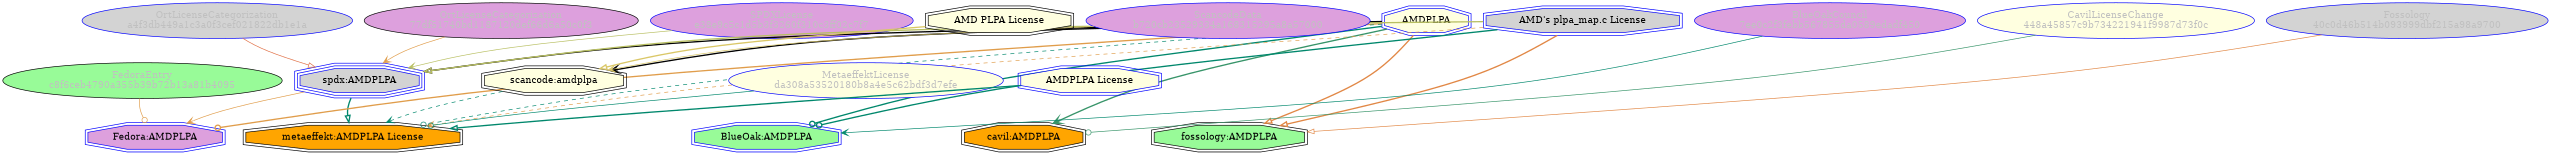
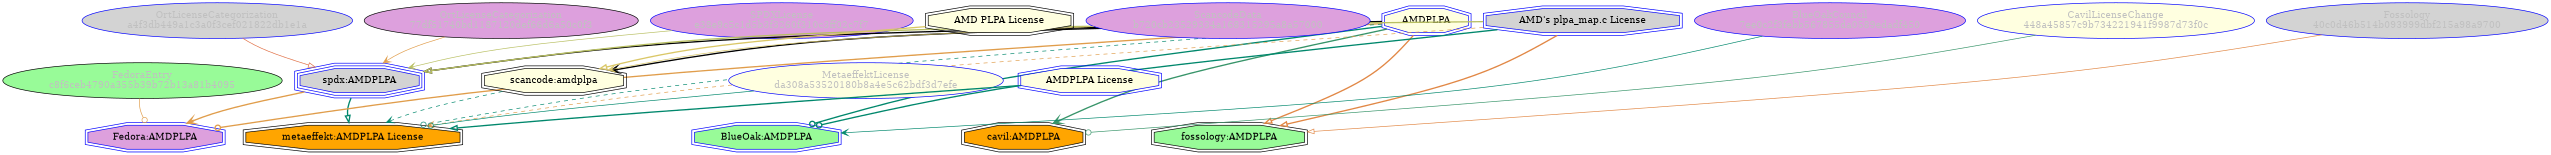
  strict digraph {
    splines=curved
    node [color=blue fillcolor=lightyellow shape=doubleoctagon style=filled]
    edge [arrowhead=vee color="#00876c" weight=0.7 style=bold]
    n1 [fillcolor=plum fontcolor=gray label="SPDXLicense\ne38e9c5c1d5b3f3260f310c3ff02c7f7" shape=ellipse]
    n2 [fillcolor=lightgrey label="spdx:AMDPLPA" shape=tripleoctagon]
    n3 [fillcolor=plum label="Fedora:AMDPLPA"]
    n4 [color=black fillcolor=orange label="metaeffekt:AMDPLPA License"]
    n5 [label=AMDPLPA]
    n6 [fillcolor=palegreen label="BlueOak:AMDPLPA"]
    n7 [color=black label="scancode:amdplpa"]
    n8 [color=black fillcolor=palegreen label="fossology:AMDPLPA"]
    n9 [color=black fillcolor=orange label="cavil:AMDPLPA"]
    n10 [fillcolor=lightgrey label="AMD's plpa_map.c License"]
    n11 [color=black fillcolor=palegreen fontcolor=gray label="FedoraEntry\nc8f6ceb4790a355b39b72b13a81b4095" shape=ellipse]
    n12 [fillcolor=plum fontcolor=gray label="BlueOakCouncil\n7ee0c2f3febb567855da0589edadf450" shape=ellipse]
    n13 [fillcolor=plum fontcolor=gray label="ScancodeData\nb720cb23529334a168315295a8a57000" shape=ellipse]
    n14 [color=black label="AMD PLPA License"]
    n15 [fillcolor=lightgrey fontcolor=gray label="Fossology\n40c0d46b514b093999dbf215a98a9700" shape=ellipse]
    n16 [fillcolor=lightgrey fontcolor=gray label="OrtLicenseCategorization\na4f3db449a1c3a0f3cef021822db1e1a" shape=ellipse]
    n17 [color=black fillcolor=plum fontcolor=gray label="OrtLicenseCategorization\n77df51740bd1187120def66d6a50c0f3" shape=ellipse]
    n18 [fontcolor=gray label="CavilLicenseChange\n448a45857c9b734221941f9987d73f0c" shape=ellipse]
    n19 [fontcolor=gray label="MetaeffektLicense\nda308a53520180b8a4e5c62bdf3d7efe" shape=ellipse]
    n20 [label="AMDPLPA License"]
    n1 -> n2 [color="#b8bf62" weight=0.5 style=""]
-   n2 -> n3 [color="#e09d4b" style=solid]
+   n2 -> n3 [color="#e09d4b"]
    n2 -> n4 [arrowhead=onormal]
    n5 -> n2 [arrowhead=onormal color=""]
    n5 -> n3 [arrowhead=odot color="#e09d4b"]
    n5 -> n4 [arrowhead=odot style=dashed weight=0.5]
    n5 -> n6 [arrowhead=odot]
    n5 -> n7 [color=""]
    n5 -> n8 [arrowhead=onormal color="#e18745"]
    n5 -> n9 [color="#379469"]
    n7 -> n4 [style=dashed weight=0.5]
    n10 -> n2 [arrowhead=onormal color="#b8bf62"]
    n10 -> n4 [color="#e09d4b" style=dashed weight=0.5]
    n10 -> n6 [arrowhead=odot]
    n10 -> n8 [arrowhead=onormal color="#e18745"]
    n11 -> n3 [arrowhead=odot color="#e09d4b" weight=0.5 style=""]
    n12 -> n6 [weight=0.5 style=""]
    n13 -> n7 [color="#dac767" weight=0.5 style=""]
    n14 -> n7 [arrowhead=onormal color="#dac767"]
    n15 -> n8 [arrowhead=onormal color="#e18745" weight=0.5 style=""]
    n16 -> n2 [arrowhead=onormal color="#e06f45" weight=0.5 style=""]
    n17 -> n2 [color="#e09d4b" weight=0.5 style=""]
    n18 -> n9 [arrowhead=odot color="#379469" weight=0.5 style=""]
    n19 -> n4 [arrowhead=odot weight=0.5 style=""]
    n20 -> n4 [arrowhead=onormal]
  }
